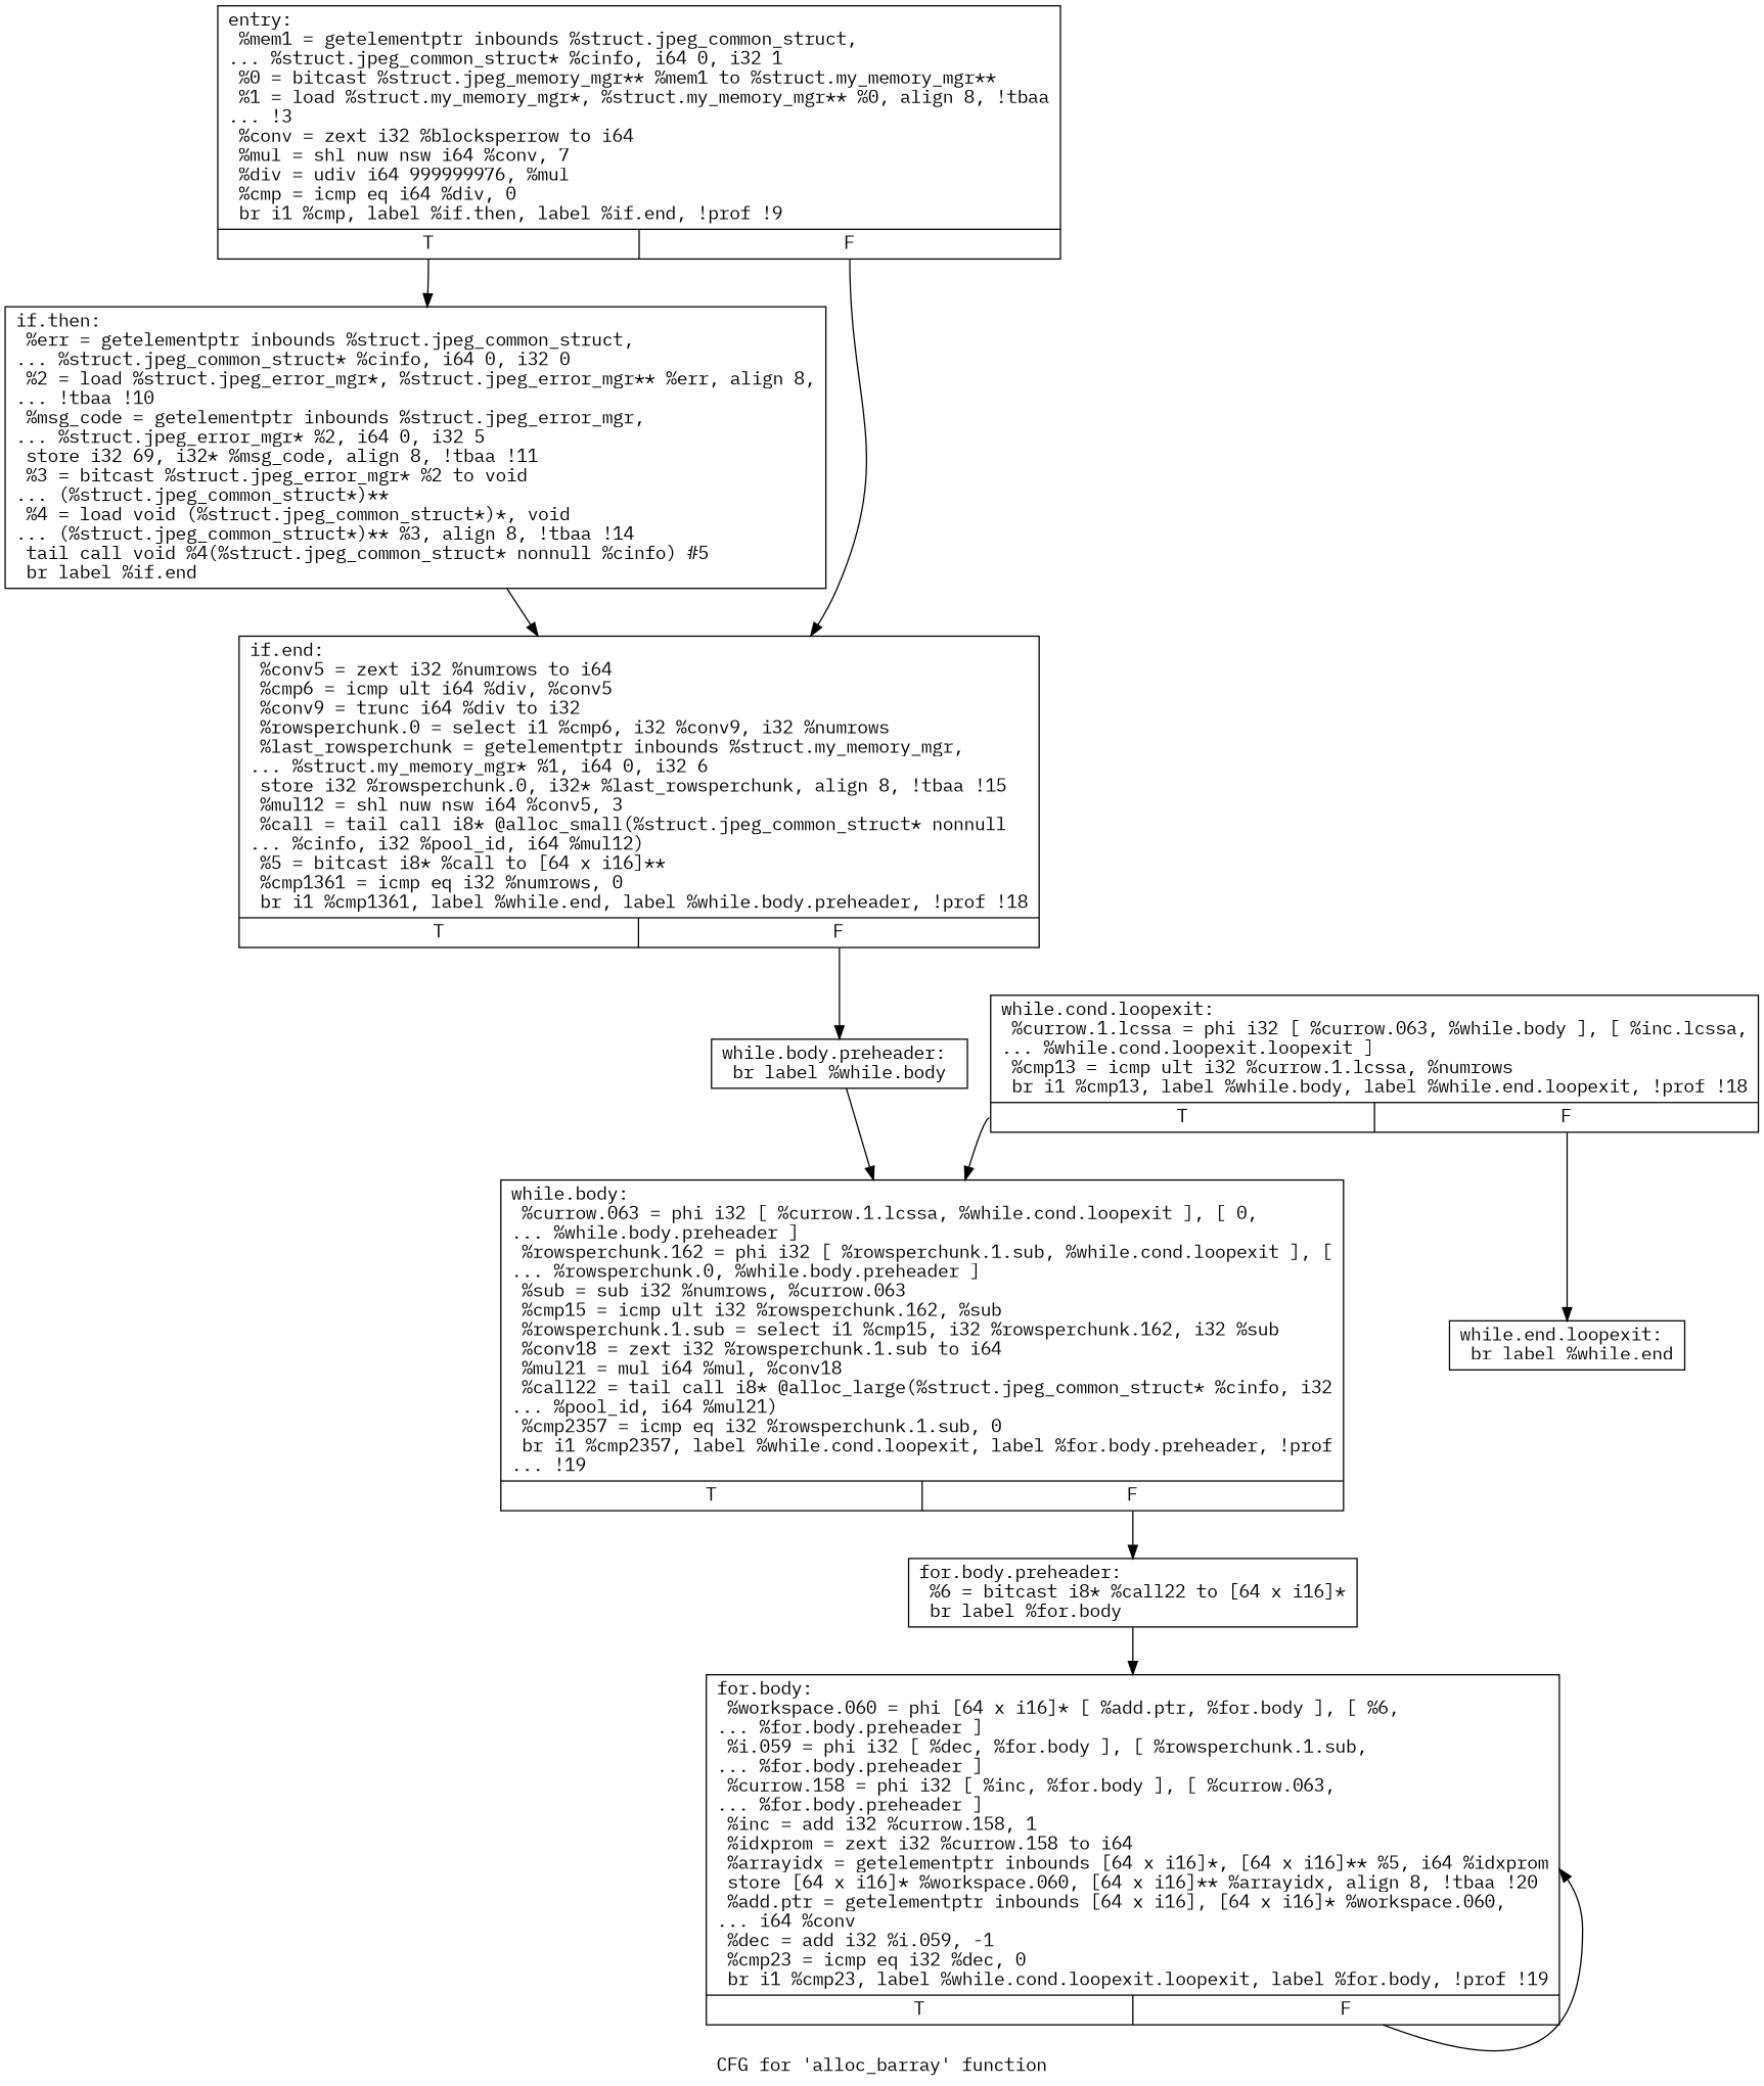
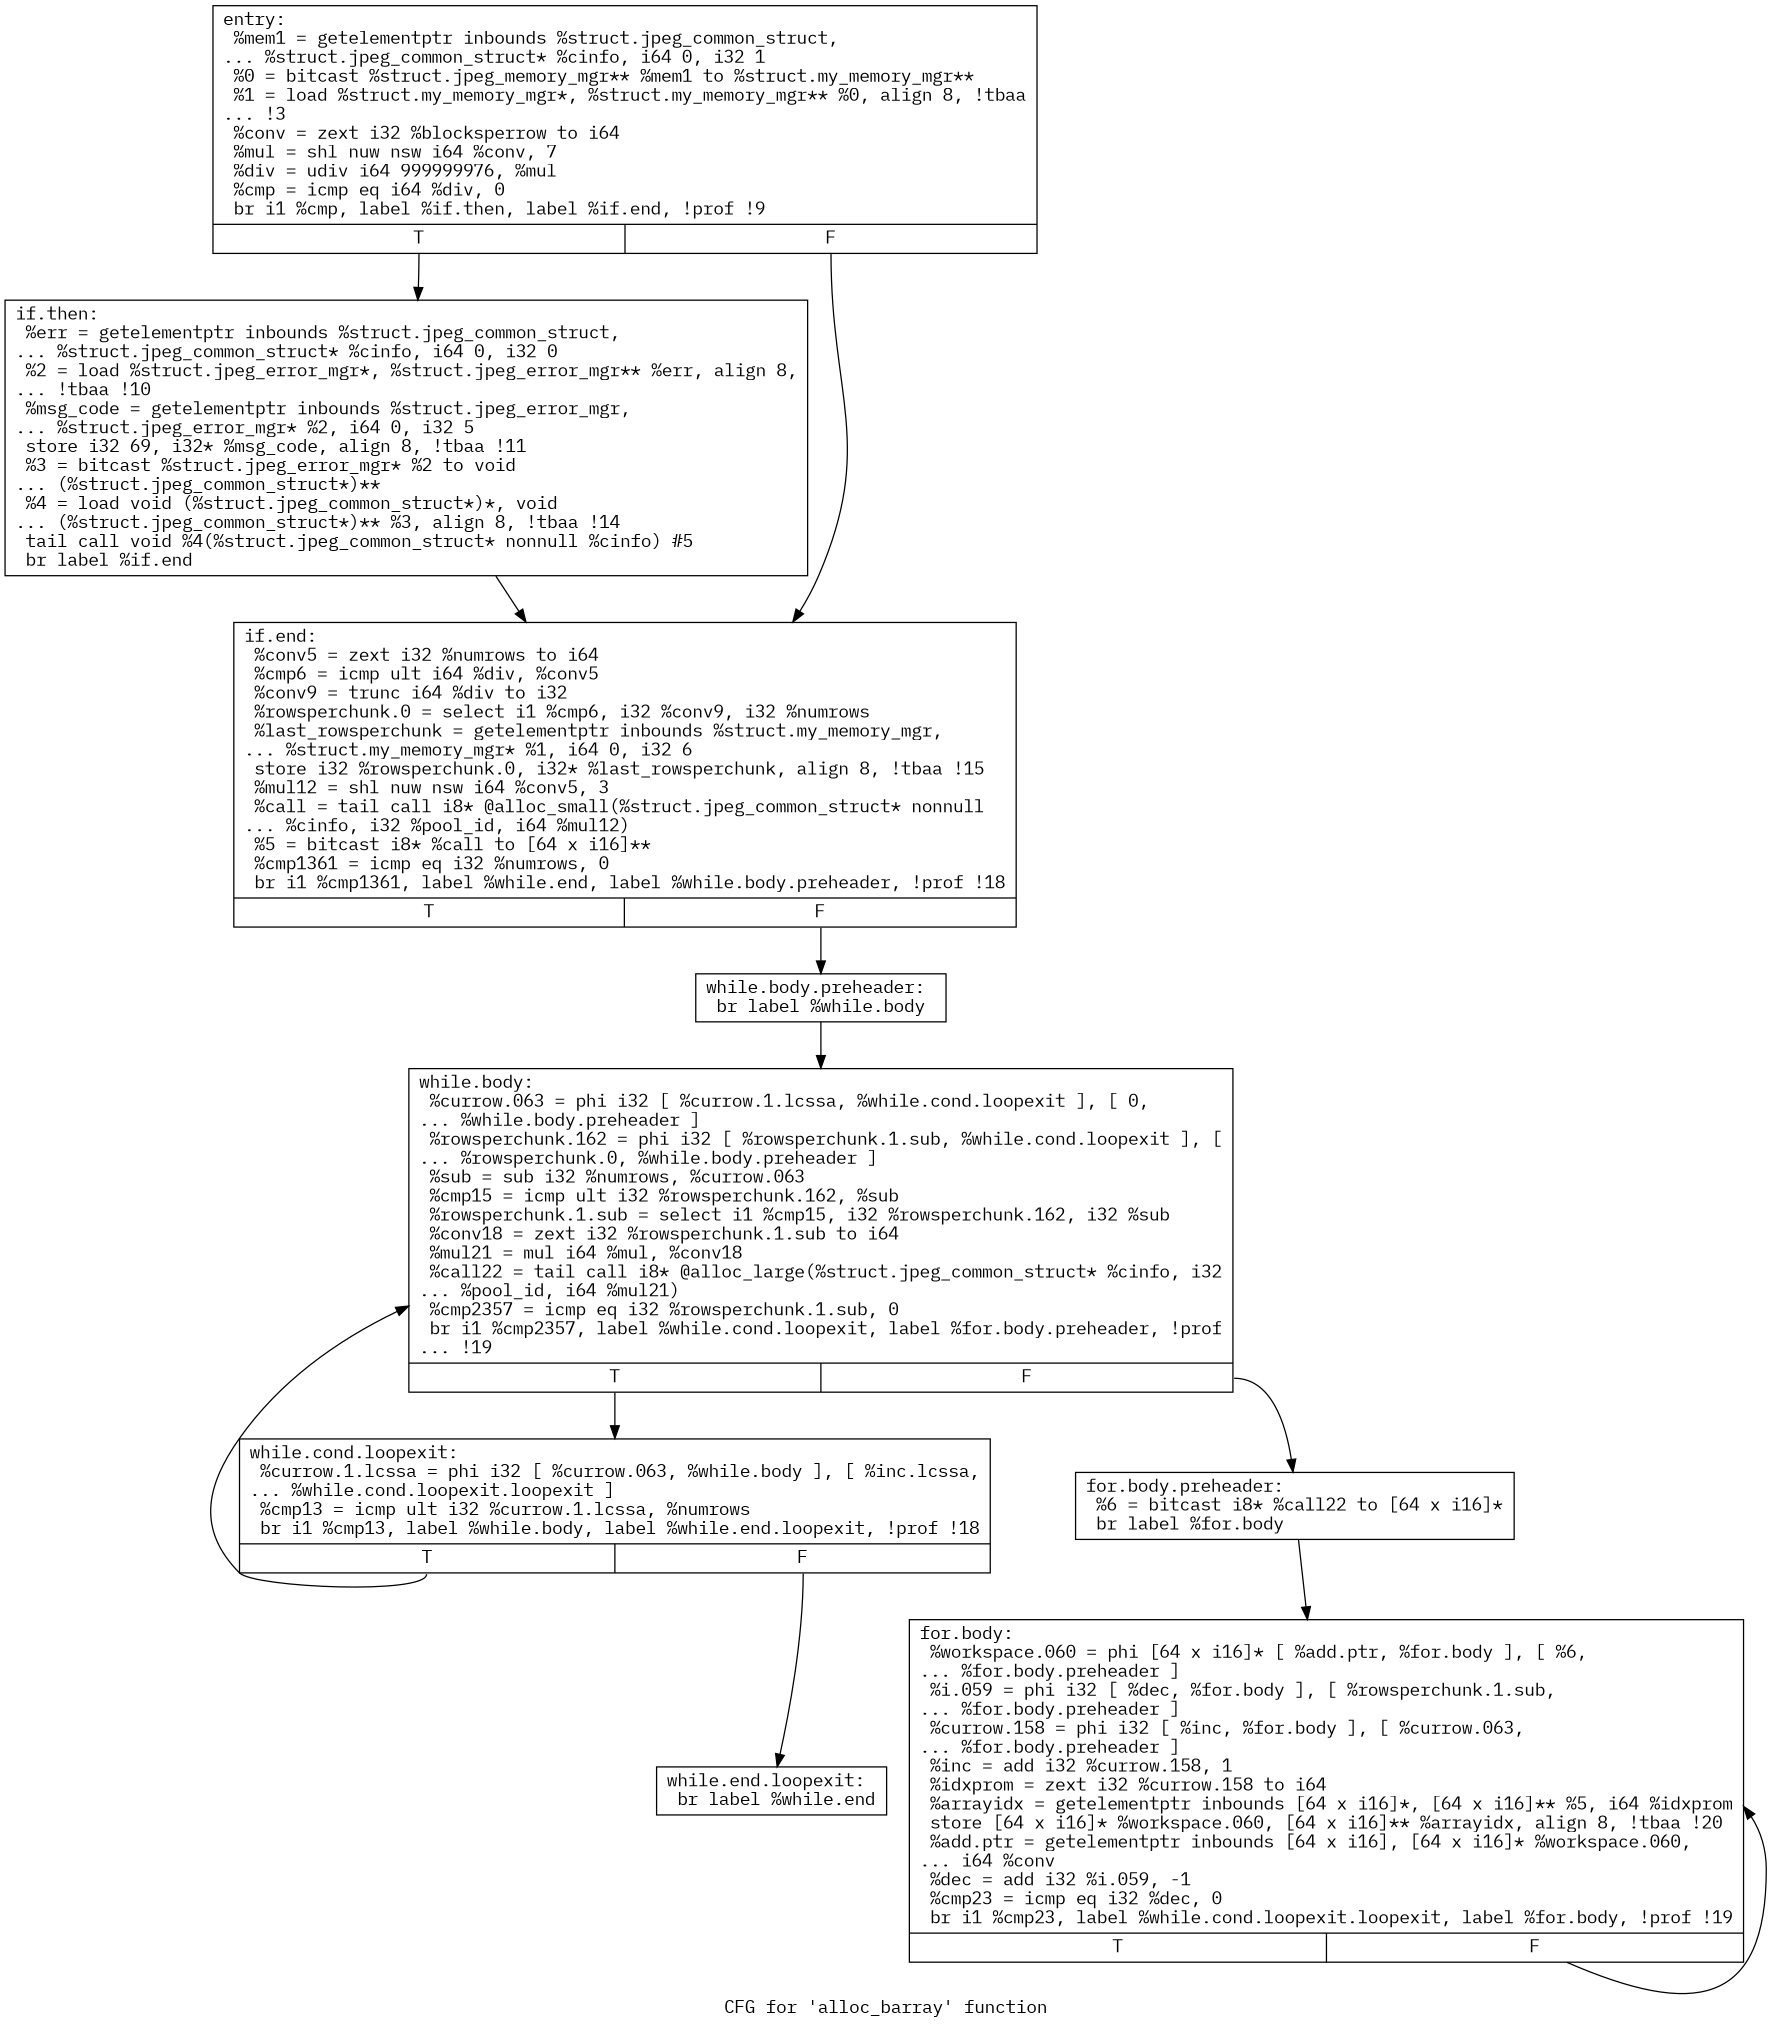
  digraph {
    fontname="IBM Plex Mono"
    label="CFG for 'alloc_barray' function"
    node [fontname="IBM Plex Mono" shape=record]
    edge [fontname="IBM Plex Mono" tailport=s1]
    n1 [label="{entry:\l  %mem1 = getelementptr inbounds %struct.jpeg_common_struct,\l... %struct.jpeg_common_struct* %cinfo, i64 0, i32 1\l  %0 = bitcast %struct.jpeg_memory_mgr** %mem1 to %struct.my_memory_mgr**\l  %1 = load %struct.my_memory_mgr*, %struct.my_memory_mgr** %0, align 8, !tbaa\l... !3\l  %conv = zext i32 %blocksperrow to i64\l  %mul = shl nuw nsw i64 %conv, 7\l  %div = udiv i64 999999976, %mul\l  %cmp = icmp eq i64 %div, 0\l  br i1 %cmp, label %if.then, label %if.end, !prof !9\l|{<s0>T|<s1>F}}"]
    n2 [label="{if.then:                                          \l  %err = getelementptr inbounds %struct.jpeg_common_struct,\l... %struct.jpeg_common_struct* %cinfo, i64 0, i32 0\l  %2 = load %struct.jpeg_error_mgr*, %struct.jpeg_error_mgr** %err, align 8,\l... !tbaa !10\l  %msg_code = getelementptr inbounds %struct.jpeg_error_mgr,\l... %struct.jpeg_error_mgr* %2, i64 0, i32 5\l  store i32 69, i32* %msg_code, align 8, !tbaa !11\l  %3 = bitcast %struct.jpeg_error_mgr* %2 to void\l... (%struct.jpeg_common_struct*)**\l  %4 = load void (%struct.jpeg_common_struct*)*, void\l... (%struct.jpeg_common_struct*)** %3, align 8, !tbaa !14\l  tail call void %4(%struct.jpeg_common_struct* nonnull %cinfo) #5\l  br label %if.end\l}"]
    n3 [label="{if.end:                                           \l  %conv5 = zext i32 %numrows to i64\l  %cmp6 = icmp ult i64 %div, %conv5\l  %conv9 = trunc i64 %div to i32\l  %rowsperchunk.0 = select i1 %cmp6, i32 %conv9, i32 %numrows\l  %last_rowsperchunk = getelementptr inbounds %struct.my_memory_mgr,\l... %struct.my_memory_mgr* %1, i64 0, i32 6\l  store i32 %rowsperchunk.0, i32* %last_rowsperchunk, align 8, !tbaa !15\l  %mul12 = shl nuw nsw i64 %conv5, 3\l  %call = tail call i8* @alloc_small(%struct.jpeg_common_struct* nonnull\l... %cinfo, i32 %pool_id, i64 %mul12)\l  %5 = bitcast i8* %call to [64 x i16]**\l  %cmp1361 = icmp eq i32 %numrows, 0\l  br i1 %cmp1361, label %while.end, label %while.body.preheader, !prof !18\l|{<s0>T|<s1>F}}"]
    n4 [label="{while.body.preheader:                             \l  br label %while.body\l}"]
    n5 [label="{while.body:                                       \l  %currow.063 = phi i32 [ %currow.1.lcssa, %while.cond.loopexit ], [ 0,\l... %while.body.preheader ]\l  %rowsperchunk.162 = phi i32 [ %rowsperchunk.1.sub, %while.cond.loopexit ], [\l... %rowsperchunk.0, %while.body.preheader ]\l  %sub = sub i32 %numrows, %currow.063\l  %cmp15 = icmp ult i32 %rowsperchunk.162, %sub\l  %rowsperchunk.1.sub = select i1 %cmp15, i32 %rowsperchunk.162, i32 %sub\l  %conv18 = zext i32 %rowsperchunk.1.sub to i64\l  %mul21 = mul i64 %mul, %conv18\l  %call22 = tail call i8* @alloc_large(%struct.jpeg_common_struct* %cinfo, i32\l... %pool_id, i64 %mul21)\l  %cmp2357 = icmp eq i32 %rowsperchunk.1.sub, 0\l  br i1 %cmp2357, label %while.cond.loopexit, label %for.body.preheader, !prof\l... !19\l|{<s0>T|<s1>F}}"]
    n6 [label="{while.cond.loopexit:                              \l  %currow.1.lcssa = phi i32 [ %currow.063, %while.body ], [ %inc.lcssa,\l... %while.cond.loopexit.loopexit ]\l  %cmp13 = icmp ult i32 %currow.1.lcssa, %numrows\l  br i1 %cmp13, label %while.body, label %while.end.loopexit, !prof !18\l|{<s0>T|<s1>F}}"]
    n7 [label="{for.body.preheader:                               \l  %6 = bitcast i8* %call22 to [64 x i16]*\l  br label %for.body\l}"]
    n8 [label="{while.end.loopexit:                               \l  br label %while.end\l}"]
    n9 [label="{for.body:                                         \l  %workspace.060 = phi [64 x i16]* [ %add.ptr, %for.body ], [ %6,\l... %for.body.preheader ]\l  %i.059 = phi i32 [ %dec, %for.body ], [ %rowsperchunk.1.sub,\l... %for.body.preheader ]\l  %currow.158 = phi i32 [ %inc, %for.body ], [ %currow.063,\l... %for.body.preheader ]\l  %inc = add i32 %currow.158, 1\l  %idxprom = zext i32 %currow.158 to i64\l  %arrayidx = getelementptr inbounds [64 x i16]*, [64 x i16]** %5, i64 %idxprom\l  store [64 x i16]* %workspace.060, [64 x i16]** %arrayidx, align 8, !tbaa !20\l  %add.ptr = getelementptr inbounds [64 x i16], [64 x i16]* %workspace.060,\l... i64 %conv\l  %dec = add i32 %i.059, -1\l  %cmp23 = icmp eq i32 %dec, 0\l  br i1 %cmp23, label %while.cond.loopexit.loopexit, label %for.body, !prof !19\l|{<s0>T|<s1>F}}"]
    n1 -> n2 [tailport=s0]
    n1 -> n3
    n2 -> n3 [tailport=""]
    n3 -> n4
    n4 -> n5 [tailport=""]
+   n5 -> n6 [tailport=s0]
    n5 -> n7
    n6 -> n5 [tailport=s0]
    n6 -> n8
    n7 -> n9 [tailport=""]
    n9 -> n9
  }
